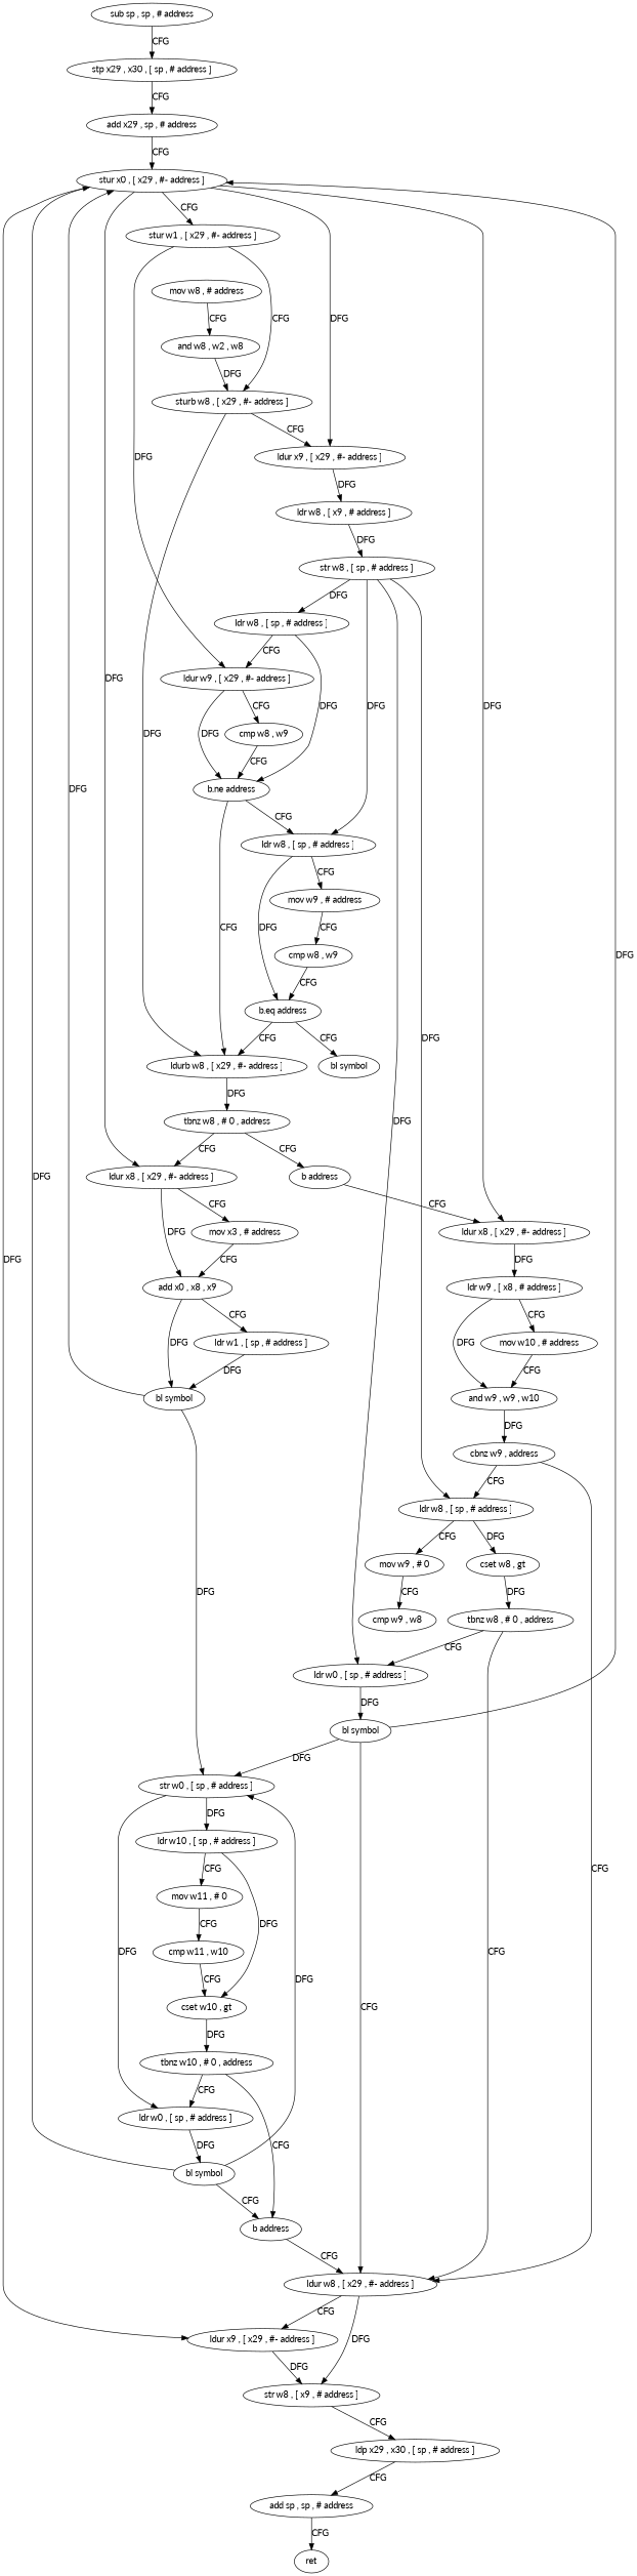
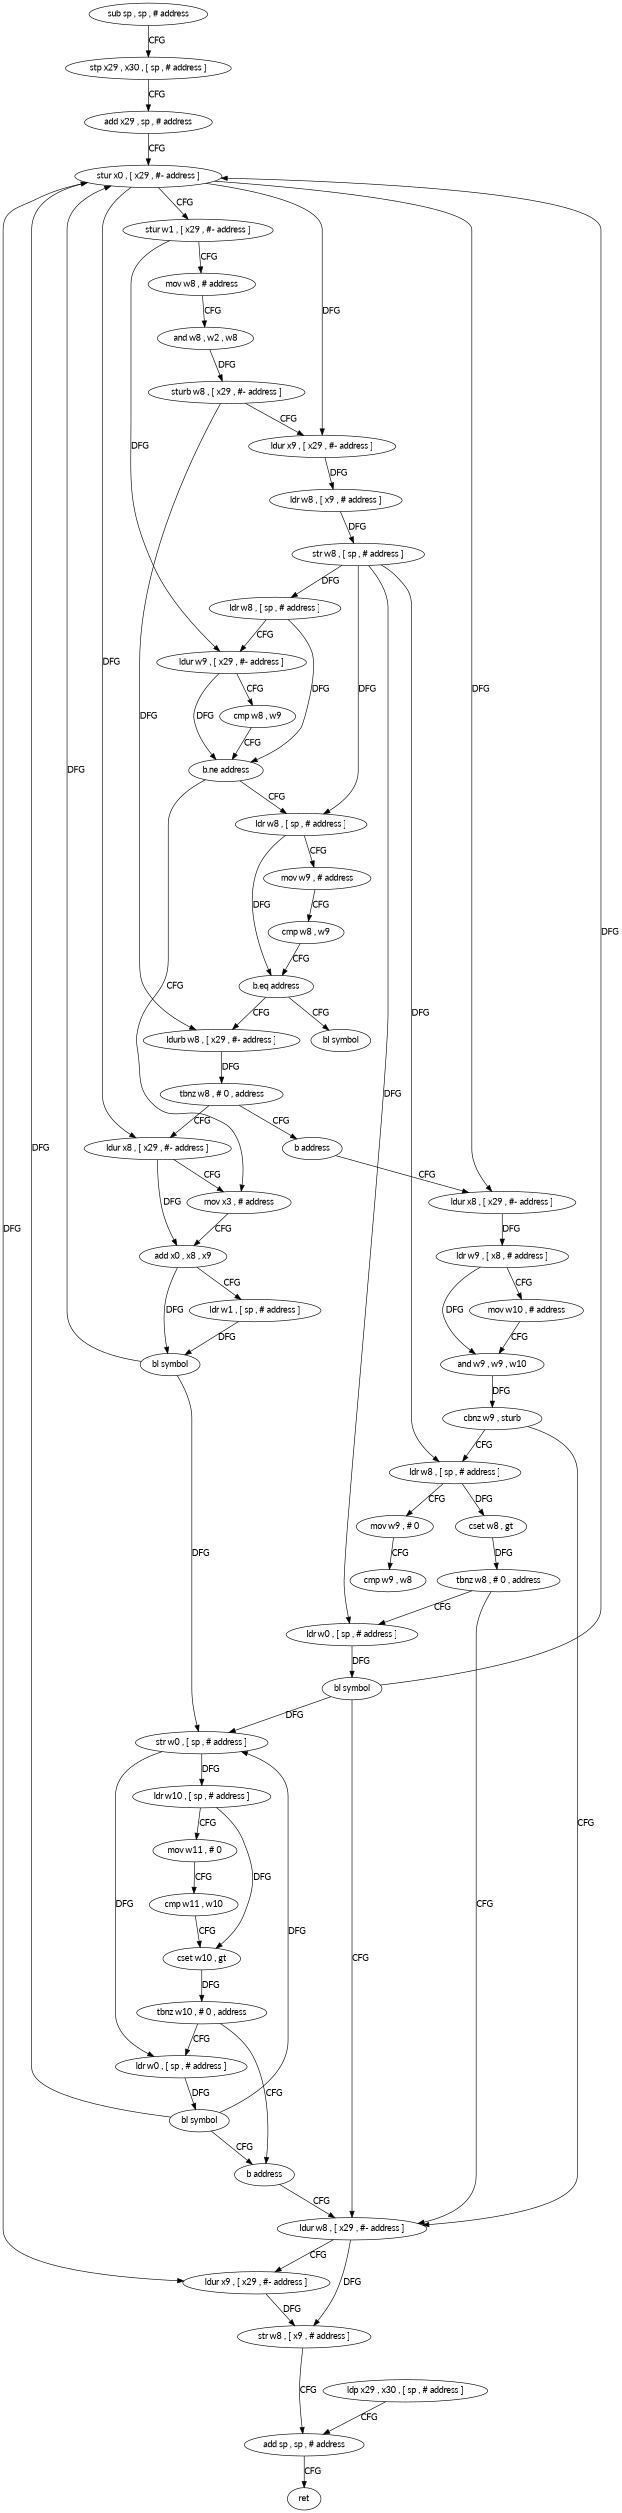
  digraph {
    fontname=Lato
    node [fontname=Lato]
    edge [fontname=Lato]
    n1 [label="sub sp , sp , # address"]
    n2 [label="stp x29 , x30 , [ sp , # address ]"]
    n3 [label="add x29 , sp , # address"]
    n4 [label="stur x0 , [ x29 , #- address ]"]
    n5 [label="stur w1 , [ x29 , #- address ]"]
    n6 [label="ldur x9 , [ x29 , #- address ]"]
    n7 [label="ldur x8 , [ x29 , #- address ]"]
    n8 [label="ldur x8 , [ x29 , #- address ]"]
    n9 [label="ldur x9 , [ x29 , #- address ]"]
    n10 [label="mov w8 , # address"]
    n11 [label="ldur w9 , [ x29 , #- address ]"]
    n12 [label="ldr w8 , [ x9 , # address ]"]
    n13 [label="mov x3 , # address"]
    n14 [label="add x0 , x8 , x9"]
    n15 [label="ldr w9 , [ x8 , # address ]"]
    n16 [label="str w8 , [ x9 , # address ]"]
    n17 [label="and w8 , w2 , w8"]
    n18 [label="b.ne address"]
    n19 [label="cmp w8 , w9"]
    n20 [label="ldur w8 , [ x29 , #- address ]"]
    n21 [label="sturb w8 , [ x29 , #- address ]"]
    n22 [label="ldurb w8 , [ x29 , #- address ]"]
    n23 [label="tbnz w8 , # 0 , address"]
    n24 [label="str w8 , [ sp , # address ]"]
    n25 [label="ldr w8 , [ sp , # address ]"]
    n26 [label="ldr w8 , [ sp , # address ]"]
    n27 [label="ldr w8 , [ sp , # address ]"]
    n28 [label="ldr w0 , [ sp , # address ]"]
    n29 [label="mov w9 , # address"]
    n30 [label="b.eq address"]
    n31 [label="ldr w1 , [ sp , # address ]"]
    n32 [label="bl symbol"]
    n33 [label="mov w9 , # 0"]
    n34 [label="cset w8 , gt"]
    n35 [label="bl symbol"]
    n36 [label="b address"]
    n37 [label="cmp w8 , w9"]
    n38 [label="bl symbol"]
    n39 [label="str w0 , [ sp , # address ]"]
    n40 [label="ldr w10 , [ sp , # address ]"]
    n41 [label="ldr w0 , [ sp , # address ]"]
    n42 [label="mov w11 , # 0"]
    n43 [label="cset w10 , gt"]
    n44 [label="bl symbol"]
    n45 [label="cmp w11 , w10"]
    n46 [label="tbnz w10 , # 0 , address"]
    n47 [label="b address"]
    n48 [label="mov w10 , # address"]
    n49 [label="and w9 , w9 , w10"]
    n50 [label="ldp x29 , x30 , [ sp , # address ]"]
-   n51 [label="cbnz w9 , address"]
+   n51 [label="cbnz w9 , sturb"]
    n52 [label="cmp w9 , w8"]
    n53 [label="tbnz w8 , # 0 , address"]
    n54 [label="add sp , sp , # address"]
    n55 [label=ret]
    n1 -> n2 [label=CFG]
    n2 -> n3 [label=CFG]
    n3 -> n4 [label=CFG]
    n4 -> n5 [label=CFG]
    n4 -> n6 [label=DFG]
    n4 -> n7 [label=DFG]
    n4 -> n8 [label=DFG]
    n4 -> n9 [label=DFG]
-   n5 -> n21 [label=CFG]
+   n5 -> n10 [label=CFG]
    n5 -> n11 [label=DFG]
    n6 -> n12 [label=DFG]
    n7 -> n13 [label=CFG]
    n7 -> n14 [label=DFG]
    n8 -> n15 [label=DFG]
    n9 -> n16 [label=DFG]
    n10 -> n17 [label=CFG]
    n11 -> n18 [label=DFG]
    n11 -> n19 [label=CFG]
    n12 -> n24 [label=DFG]
    n13 -> n14 [label=CFG]
    n14 -> n31 [label=CFG]
    n14 -> n32 [label=DFG]
    n15 -> n48 [label=CFG]
    n15 -> n49 [label=DFG]
-   n16 -> n50 [label=CFG]
+   n16 -> n54 [label=CFG]
    n17 -> n21 [label=DFG]
-   n18 -> n22 [label=CFG]
+   n18 -> n13 [label=CFG]
    n18 -> n26 [label=CFG]
    n19 -> n18 [label=CFG]
    n20 -> n9 [label=CFG]
    n20 -> n16 [label=DFG]
    n21 -> n6 [label=CFG]
    n21 -> n22 [label=DFG]
    n22 -> n23 [label=DFG]
    n23 -> n7 [label=CFG]
    n23 -> n36 [label=CFG]
    n24 -> n25 [label=DFG]
    n24 -> n26 [label=DFG]
    n24 -> n27 [label=DFG]
    n24 -> n28 [label=DFG]
    n25 -> n11 [label=CFG]
    n25 -> n18 [label=DFG]
    n26 -> n29 [label=CFG]
    n26 -> n30 [label=DFG]
    n27 -> n33 [label=CFG]
    n27 -> n34 [label=DFG]
    n28 -> n35 [label=DFG]
    n29 -> n37 [label=CFG]
    n30 -> n22 [label=CFG]
    n30 -> n38 [label=CFG]
    n31 -> n32 [label=DFG]
    n32 -> n4 [label=DFG]
    n32 -> n39 [label=DFG]
    n33 -> n52 [label=CFG]
    n34 -> n53 [label=DFG]
    n35 -> n4 [label=DFG]
    n35 -> n20 [label=CFG]
    n35 -> n39 [label=DFG]
    n36 -> n8 [label=CFG]
    n37 -> n30 [label=CFG]
    n39 -> n40 [label=DFG]
    n39 -> n41 [label=DFG]
    n40 -> n42 [label=CFG]
    n40 -> n43 [label=DFG]
    n41 -> n44 [label=DFG]
    n42 -> n45 [label=CFG]
    n43 -> n46 [label=DFG]
    n44 -> n4 [label=DFG]
    n44 -> n39 [label=DFG]
    n44 -> n47 [label=CFG]
    n45 -> n43 [label=CFG]
    n46 -> n41 [label=CFG]
    n46 -> n47 [label=CFG]
    n47 -> n20 [label=CFG]
    n48 -> n49 [label=CFG]
    n49 -> n51 [label=DFG]
    n50 -> n54 [label=CFG]
    n51 -> n20 [label=CFG]
    n51 -> n27 [label=CFG]
    n53 -> n20 [label=CFG]
    n53 -> n28 [label=CFG]
    n54 -> n55 [label=CFG]
  }
